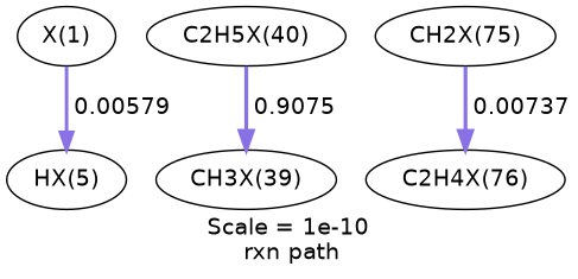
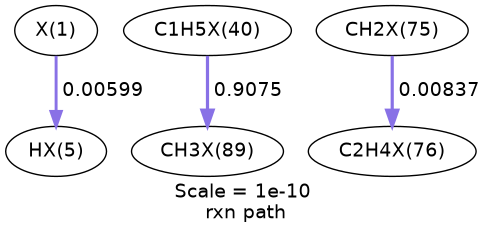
  digraph {
    fontname=Helvetica
    label="Scale = 1e-10\l rxn path"
    node [fontname=Helvetica]
    edge [arrowsize=1.15 fontname=Helvetica]
    n1 [label="X(1)"]
    n2 [label="HX(5)"]
-   n3 [label="C2H5X(40)"]
-   n4 [label="CH3X(39)"]
+   n3 [label="C1H5X(40)"]
+   n4 [label="CH3X(89)"]
    n5 [label="CH2X(75)"]
    n6 [label="C2H4X(76)"]
-   n1 -> n2 [arrowsize=1.06 color="0.7, 0.506, 0.9" label=" 0.00579" style="setlinewidth(2.11)"]
+   n1 -> n2 [arrowsize=1.06 color="0.7, 0.506, 0.9" label=" 0.00599" style="setlinewidth(2.11)"]
    n3 -> n4 [color="0.7, 0.508, 0.9" label=" 0.9075" style="setlinewidth(2.31)"]
-   n5 -> n6 [color="0.7, 0.507, 0.9" label=" 0.00737" style="setlinewidth(2.29)"]
+   n5 -> n6 [color="0.7, 0.507, 0.9" label=" 0.00837" style="setlinewidth(2.29)"]
  }
